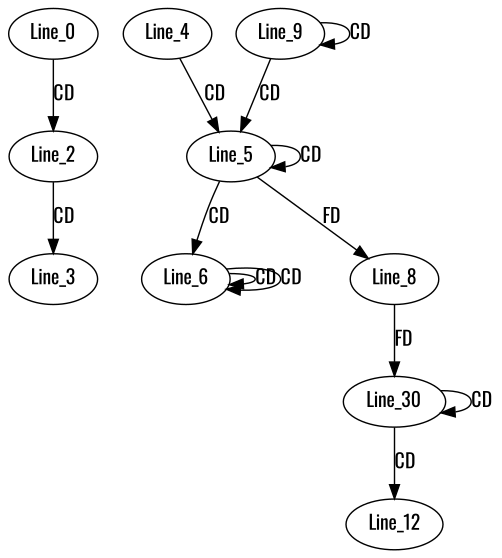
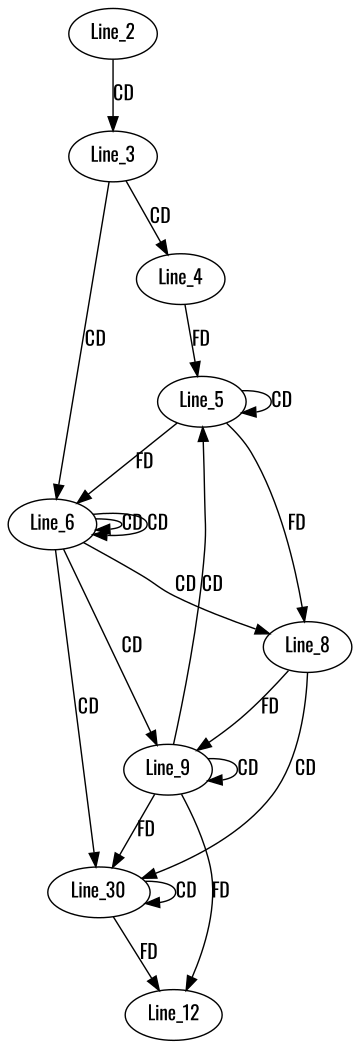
  digraph {
    fontname=Oswald
    node [fontname=Oswald]
    edge [fontname=Oswald]
-   Line_0
    Line_2
    Line_3
    Line_4
    Line_6
    Line_5
    Line_8
    Line_9
    n9 [label=Line_30]
    Line_12
-   Line_0 -> Line_2 [label=CD]
    Line_2 -> Line_3 [label=CD]
-   Line_4 -> Line_5 [label=CD]
+   Line_3 -> Line_4 [label=CD]
+   Line_3 -> Line_6 [label=CD]
+   Line_4 -> Line_5 [label=FD]
    Line_6 -> Line_6 [label=CD]
    Line_6 -> Line_6 [label=CD]
-   Line_5 -> Line_6 [label=CD]
+   Line_6 -> Line_8 [label=CD]
+   Line_6 -> Line_9 [label=CD]
+   Line_6 -> n9 [label=CD]
+   Line_5 -> Line_6 [label=FD]
    Line_5 -> Line_5 [label=CD]
    Line_5 -> Line_8 [label=FD]
-   Line_8 -> n9 [label=FD]
+   Line_8 -> Line_9 [label=FD]
+   Line_8 -> n9 [label=CD]
    Line_9 -> Line_5 [label=CD]
    Line_9 -> Line_9 [label=CD]
+   Line_9 -> n9 [label=FD]
+   Line_9 -> Line_12 [label=FD]
    n9 -> n9 [label=CD]
-   n9 -> Line_12 [label=CD]
+   n9 -> Line_12 [label=FD]
  }
